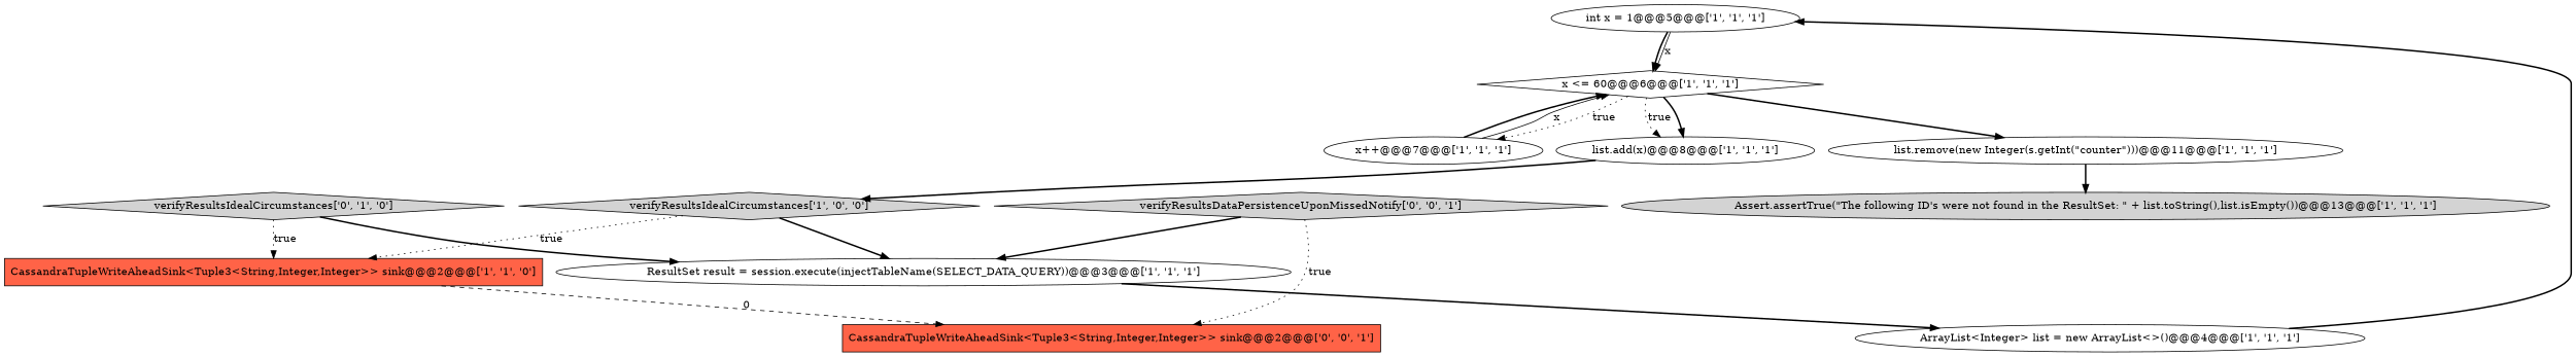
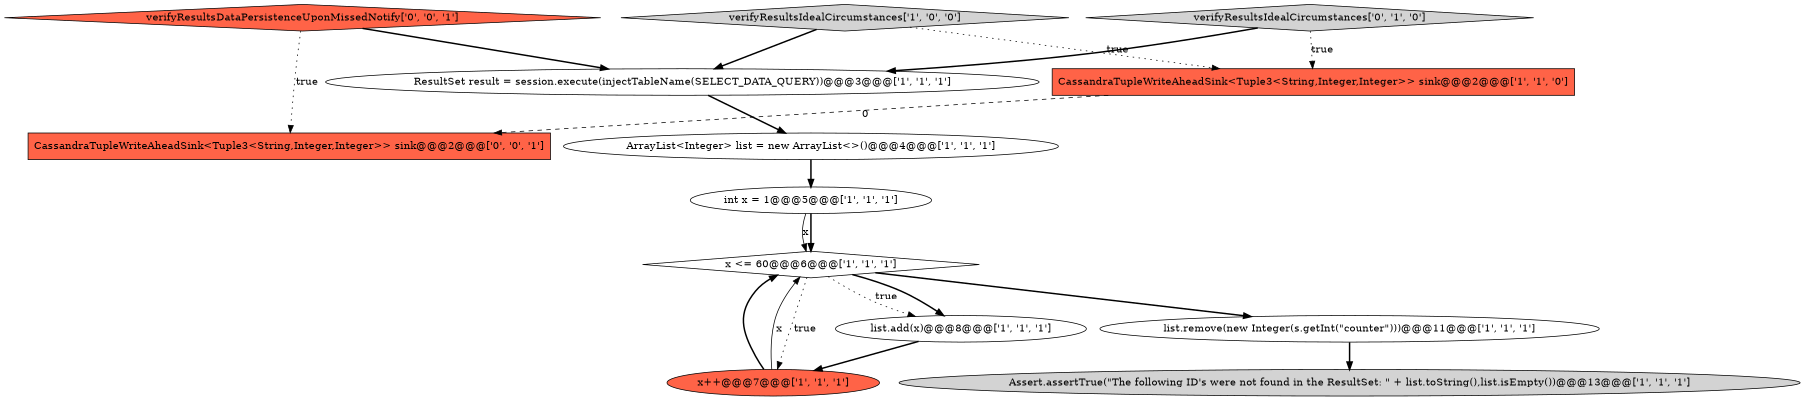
  digraph {
    node [fillcolor=white shape=ellipse style=filled]
    edge [style=bold]
    n1 [label="int x = 1@@@5@@@['1', '1', '1']"]
    n2 [label="x <= 60@@@6@@@['1', '1', '1']" shape=diamond]
    n3 [label="list.add(x)@@@8@@@['1', '1', '1']"]
-   n4 [label="x++@@@7@@@['1', '1', '1']"]
+   n4 [fillcolor=tomato label="x++@@@7@@@['1', '1', '1']"]
    n5 [label="list.remove(new Integer(s.getInt(\"counter\")))@@@11@@@['1', '1', '1']"]
    n6 [fillcolor=tomato label="CassandraTupleWriteAheadSink<Tuple3<String,Integer,Integer>> sink@@@2@@@['0', '0', '1']" shape=box]
    n7 [fillcolor=lightgray label="Assert.assertTrue(\"The following ID's were not found in the ResultSet: \" + list.toString(),list.isEmpty())@@@13@@@['1', '1', '1']"]
-   n8 [fillcolor=lightgray label="verifyResultsDataPersistenceUponMissedNotify['0', '0', '1']" shape=diamond]
+   n8 [fillcolor=tomato label="verifyResultsDataPersistenceUponMissedNotify['0', '0', '1']" shape=diamond]
    n9 [label="ResultSet result = session.execute(injectTableName(SELECT_DATA_QUERY))@@@3@@@['1', '1', '1']"]
    n10 [label="ArrayList<Integer> list = new ArrayList<>()@@@4@@@['1', '1', '1']"]
    n11 [fillcolor=tomato label="CassandraTupleWriteAheadSink<Tuple3<String,Integer,Integer>> sink@@@2@@@['1', '1', '0']" shape=box]
    n12 [fillcolor=lightgray label="verifyResultsIdealCircumstances['1', '0', '0']" shape=diamond]
    n13 [fillcolor=lightgray label="verifyResultsIdealCircumstances['0', '1', '0']" shape=diamond]
    n1 -> n2 [label=x style=solid]
    n1 -> n2
    n2 -> n3
    n2 -> n3 [label=true style=dotted]
    n2 -> n4 [label=true style=dotted]
    n2 -> n5
-   n3 -> n12
+   n3 -> n4
    n4 -> n2
    n4 -> n2 [label=x style=solid]
    n5 -> n7
    n8 -> n6 [label=true style=dotted]
    n8 -> n9
    n9 -> n10
    n10 -> n1
    n11 -> n6 [label=0 style=dashed]
    n12 -> n9
    n12 -> n11 [label=true style=dotted]
    n13 -> n9
    n13 -> n11 [label=true style=dotted]
  }
